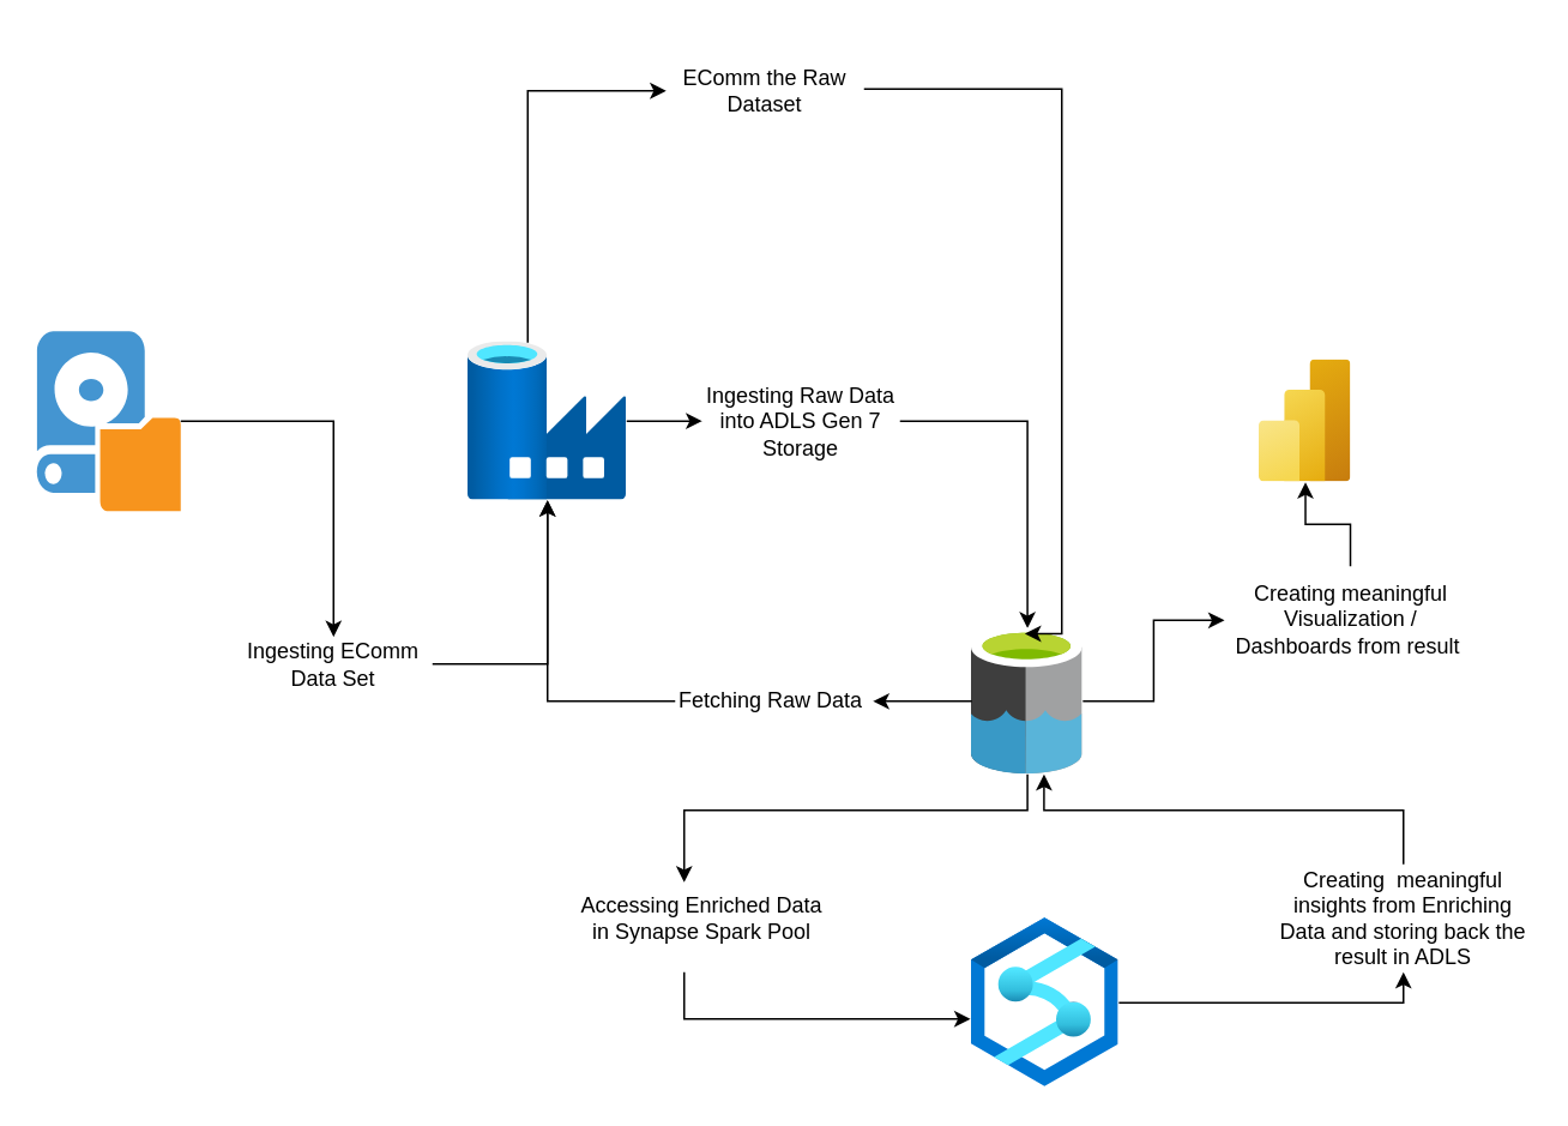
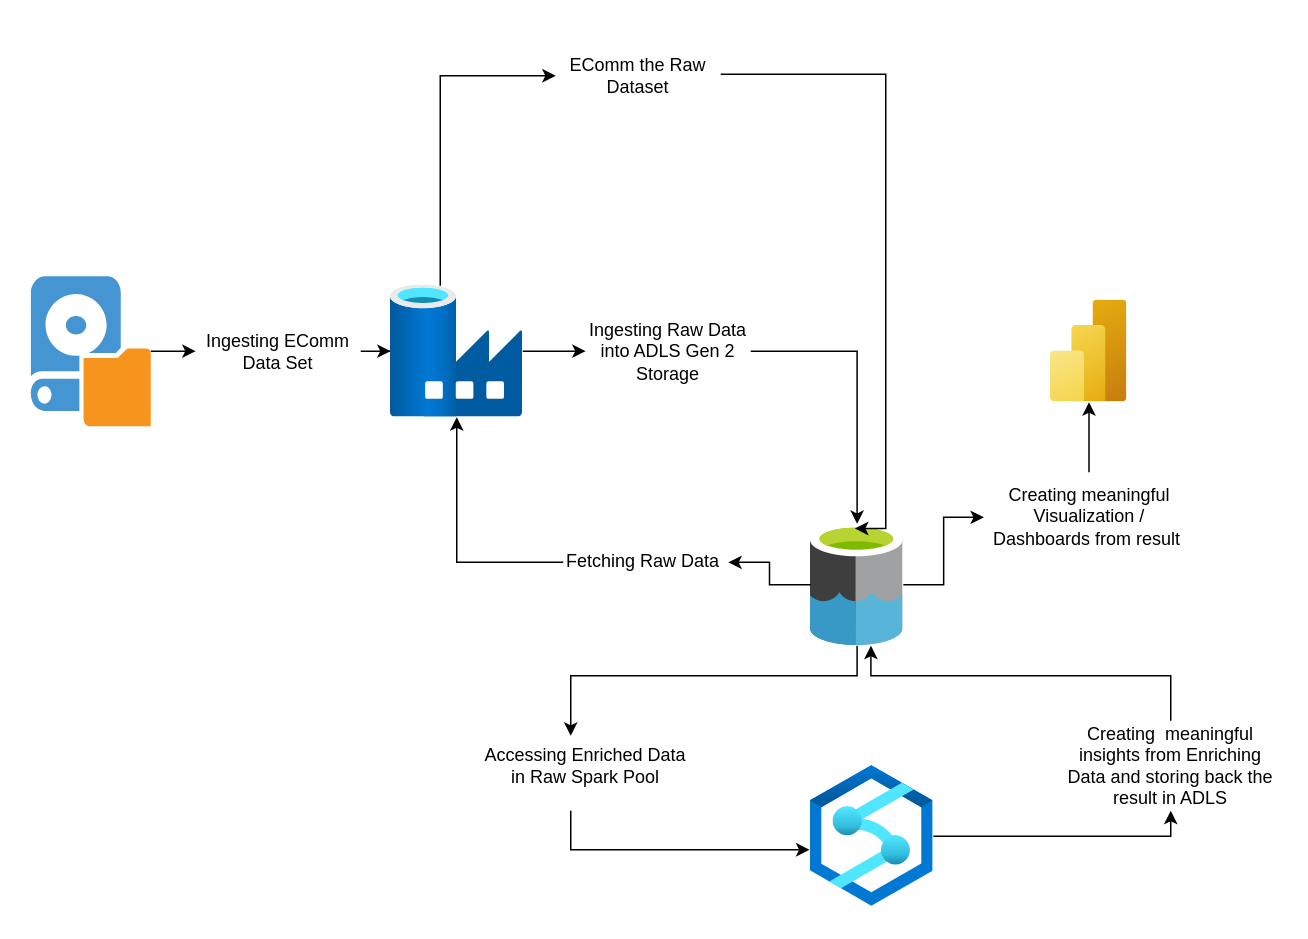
  <mxCell id="0" />
  <mxCell id="1" parent="0" />
  <mxCell id="2" style="edgeStyle=orthogonalEdgeStyle;rounded=0;orthogonalLoop=1;jettySize=auto;html=1;" edge="1" parent="1" source="13" target="5"><mxGeometry relative="1" as="geometry"><mxPoint x="240" y="247" as="targetPoint" /></mxGeometry></mxCell>
  <mxCell id="3" value="" style="shadow=0;dashed=0;html=1;strokeColor=none;fillColor=#4495D1;labelPosition=center;verticalLabelPosition=bottom;verticalAlign=top;align=center;outlineConnect=0;shape=mxgraph.veeam.local_disk;" vertex="1" parent="1"><mxGeometry x="20" y="183.6" width="80" height="100" as="geometry" /></mxCell>
  <mxCell id="4" style="edgeStyle=orthogonalEdgeStyle;rounded=0;orthogonalLoop=1;jettySize=auto;html=1;" edge="1" parent="1" source="15" target="8"><mxGeometry relative="1" as="geometry" /></mxCell>
  <mxCell id="5" value="" style="image;aspect=fixed;html=1;points=[];align=center;fontSize=12;image=img/lib/azure2/databases/Data_Factory.svg;" vertex="1" parent="1"><mxGeometry x="260" y="189.6" width="88" height="88" as="geometry" /></mxCell>
  <mxCell id="6" style="edgeStyle=orthogonalEdgeStyle;rounded=0;orthogonalLoop=1;jettySize=auto;html=1;" edge="1" parent="1" source="27" target="9"><mxGeometry relative="1" as="geometry"><mxPoint x="690" y="230" as="targetPoint" /></mxGeometry></mxCell>
  <mxCell id="7" style="edgeStyle=orthogonalEdgeStyle;rounded=0;orthogonalLoop=1;jettySize=auto;html=1;" edge="1" parent="1" source="17" target="5"><mxGeometry relative="1" as="geometry"><mxPoint x="290" y="280" as="targetPoint" /></mxGeometry></mxCell>
  <mxCell id="8" value="" style="image;sketch=0;aspect=fixed;html=1;points=[];align=center;fontSize=12;image=img/lib/mscae/Data_Lake.svg;" vertex="1" parent="1"><mxGeometry x="540" y="348.79" width="61.72" height="81.21" as="geometry" /></mxCell>
  <mxCell id="9" value="" style="image;aspect=fixed;html=1;points=[];align=center;fontSize=12;image=img/lib/azure2/analytics/Power_BI_Embedded.svg;" vertex="1" parent="1"><mxGeometry x="700" y="199.6" width="51" height="68" as="geometry" /></mxCell>
  <mxCell id="10" style="edgeStyle=orthogonalEdgeStyle;rounded=0;orthogonalLoop=1;jettySize=auto;html=1;entryX=0.5;entryY=1;entryDx=0;entryDy=0;" edge="1" parent="1" source="11" target="25"><mxGeometry relative="1" as="geometry"><Array as="points"><mxPoint x="780" y="557" /></Array></mxGeometry></mxCell>
  <mxCell id="11" value="" style="image;aspect=fixed;html=1;points=[];align=center;fontSize=12;image=img/lib/azure2/analytics/Azure_Synapse_Analytics.svg;" vertex="1" parent="1"><mxGeometry x="540" y="510" width="81.74" height="94" as="geometry" /></mxCell>
  <mxCell id="12" value="" style="edgeStyle=orthogonalEdgeStyle;rounded=0;orthogonalLoop=1;jettySize=auto;html=1;" edge="1" parent="1" source="3" target="13"><mxGeometry relative="1" as="geometry"><mxPoint x="260" y="234" as="targetPoint" /><mxPoint x="100" y="234" as="sourcePoint" /></mxGeometry></mxCell>
- <mxCell id="13" value="Ingesting EComm Data Set" style="text;html=1;align=center;verticalAlign=middle;whiteSpace=wrap;rounded=0;" vertex="1" parent="1"><mxGeometry x="130" y="353.6" width="110" height="30" as="geometry" /></mxCell>
+ <mxCell id="13" value="Ingesting EComm Data Set" style="text;html=1;align=center;verticalAlign=middle;whiteSpace=wrap;rounded=0;" vertex="1" parent="1"><mxGeometry x="130" y="218.6" width="110" height="30" as="geometry" /></mxCell>
  <mxCell id="14" value="" style="edgeStyle=orthogonalEdgeStyle;rounded=0;orthogonalLoop=1;jettySize=auto;html=1;" edge="1" parent="1" source="5" target="15"><mxGeometry relative="1" as="geometry"><mxPoint x="348" y="234" as="sourcePoint" /><mxPoint x="571" y="349" as="targetPoint" /></mxGeometry></mxCell>
- <mxCell id="15" value="Ingesting Raw Data into ADLS Gen 7 Storage" style="text;html=1;align=center;verticalAlign=middle;whiteSpace=wrap;rounded=0;" vertex="1" parent="1"><mxGeometry x="390" y="218.6" width="110" height="30" as="geometry" /></mxCell>
+ <mxCell id="15" value="Ingesting Raw Data into ADLS Gen 2 Storage" style="text;html=1;align=center;verticalAlign=middle;whiteSpace=wrap;rounded=0;" vertex="1" parent="1"><mxGeometry x="390" y="218.6" width="110" height="30" as="geometry" /></mxCell>
  <mxCell id="16" value="" style="edgeStyle=orthogonalEdgeStyle;rounded=0;orthogonalLoop=1;jettySize=auto;html=1;" edge="1" parent="1" source="8" target="17"><mxGeometry relative="1" as="geometry"><mxPoint x="304" y="278" as="targetPoint" /><mxPoint x="540" y="389" as="sourcePoint" /></mxGeometry></mxCell>
- <mxCell id="17" value="Fetching Raw Data&amp;nbsp;" style="text;html=1;align=center;verticalAlign=middle;whiteSpace=wrap;rounded=0;" vertex="1" parent="1"><mxGeometry x="375" y="374.39" width="110" height="30" as="geometry" /></mxCell>
+ <mxCell id="17" value="Fetching Raw Data&amp;nbsp;" style="text;html=1;align=center;verticalAlign=middle;whiteSpace=wrap;rounded=0;" vertex="1" parent="1"><mxGeometry x="375" y="359.39" width="110" height="30" as="geometry" /></mxCell>
  <mxCell id="18" value="" style="edgeStyle=orthogonalEdgeStyle;rounded=0;orthogonalLoop=1;jettySize=auto;html=1;exitX=0.375;exitY=0.005;exitDx=0;exitDy=0;exitPerimeter=0;entryX=0;entryY=0.5;entryDx=0;entryDy=0;" edge="1" parent="1" source="5" target="19"><mxGeometry relative="1" as="geometry"><mxPoint x="304" y="190" as="sourcePoint" /><mxPoint x="571" y="349" as="targetPoint" /><Array as="points" /></mxGeometry></mxCell>
  <mxCell id="19" value="EComm the Raw Dataset" style="text;html=1;align=center;verticalAlign=middle;whiteSpace=wrap;rounded=0;" vertex="1" parent="1"><mxGeometry x="370" y="20" width="110" height="60" as="geometry" /></mxCell>
  <mxCell id="20" style="edgeStyle=orthogonalEdgeStyle;rounded=0;orthogonalLoop=1;jettySize=auto;html=1;entryX=0.477;entryY=0.037;entryDx=0;entryDy=0;entryPerimeter=0;" edge="1" parent="1" source="19" target="8"><mxGeometry relative="1" as="geometry"><Array as="points"><mxPoint x="590" y="49" /><mxPoint x="590" y="352" /></Array></mxGeometry></mxCell>
  <mxCell id="21" style="edgeStyle=orthogonalEdgeStyle;rounded=0;orthogonalLoop=1;jettySize=auto;html=1;entryX=-0.01;entryY=0.596;entryDx=0;entryDy=0;entryPerimeter=0;" edge="1" parent="1" source="23" target="11"><mxGeometry relative="1" as="geometry"><Array as="points"><mxPoint x="380" y="566" /></Array></mxGeometry></mxCell>
  <mxCell id="22" style="edgeStyle=orthogonalEdgeStyle;rounded=0;orthogonalLoop=1;jettySize=auto;html=1;entryX=0.65;entryY=0.978;entryDx=0;entryDy=0;entryPerimeter=0;exitX=0.5;exitY=0;exitDx=0;exitDy=0;" edge="1" parent="1" source="25"><mxGeometry relative="1" as="geometry"><mxPoint x="710" y="501.79" as="sourcePoint" /><mxPoint x="580.118" y="430.003" as="targetPoint" /><Array as="points"><mxPoint x="780" y="450" /><mxPoint x="580" y="450" /></Array></mxGeometry></mxCell>
- <mxCell id="23" value="Accessing Enriched Data in Synapse Spark Pool" style="text;html=1;align=center;verticalAlign=middle;whiteSpace=wrap;rounded=0;" vertex="1" parent="1"><mxGeometry x="320" y="480" width="140" height="60" as="geometry" /></mxCell>
+ <mxCell id="23" value="Accessing Enriched Data in Raw Spark Pool" style="text;html=1;align=center;verticalAlign=middle;whiteSpace=wrap;rounded=0;" vertex="1" parent="1"><mxGeometry x="320" y="480" width="140" height="60" as="geometry" /></mxCell>
  <mxCell id="24" style="edgeStyle=orthogonalEdgeStyle;rounded=0;orthogonalLoop=1;jettySize=auto;html=1;" edge="1" parent="1" source="8"><mxGeometry relative="1" as="geometry"><mxPoint x="380" y="490" as="targetPoint" /><Array as="points"><mxPoint x="571" y="450" /><mxPoint x="380" y="450" /></Array></mxGeometry></mxCell>
  <mxCell id="25" value="Creating&amp;nbsp; meaningful insights from Enriching Data and storing back the result in ADLS" style="text;html=1;align=center;verticalAlign=middle;whiteSpace=wrap;rounded=0;" vertex="1" parent="1"><mxGeometry x="710" y="480" width="140" height="60" as="geometry" /></mxCell>
  <mxCell id="26" value="" style="edgeStyle=orthogonalEdgeStyle;rounded=0;orthogonalLoop=1;jettySize=auto;html=1;" edge="1" parent="1" source="8" target="27"><mxGeometry relative="1" as="geometry"><mxPoint x="726" y="268" as="targetPoint" /><mxPoint x="602" y="389" as="sourcePoint" /></mxGeometry></mxCell>
- <mxCell id="27" value="Creating meaningful Visualization / Dashboards from result&amp;nbsp;" style="text;html=1;align=center;verticalAlign=middle;whiteSpace=wrap;rounded=0;" vertex="1" parent="1"><mxGeometry x="680.5" y="314.39" width="140" height="60" as="geometry" /></mxCell>
+ <mxCell id="27" value="Creating meaningful Visualization / Dashboards from result&amp;nbsp;" style="text;html=1;align=center;verticalAlign=middle;whiteSpace=wrap;rounded=0;" vertex="1" parent="1"><mxGeometry x="655.5" y="314.39" width="140" height="60" as="geometry" /></mxCell>
